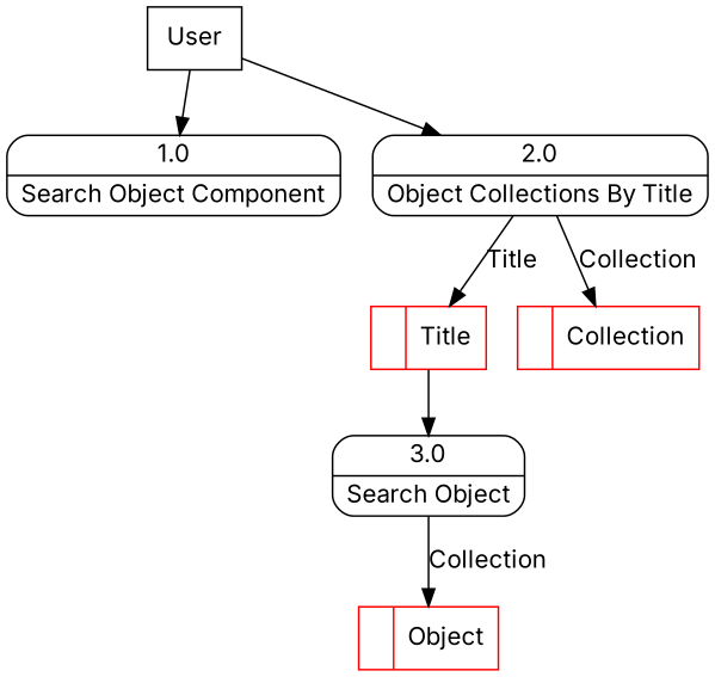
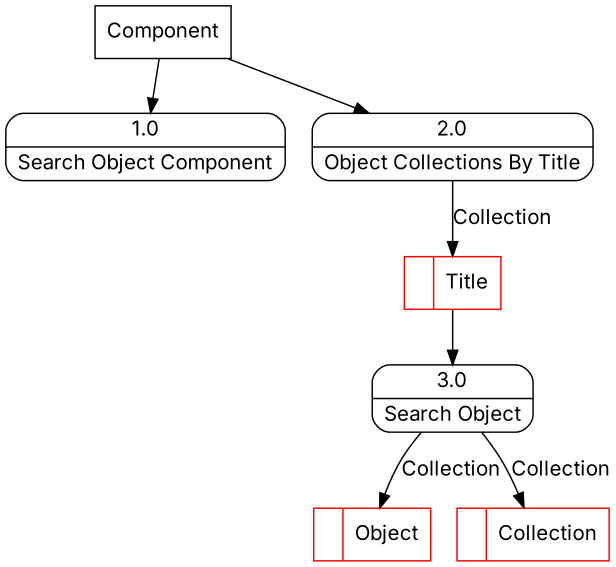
  digraph {
    fontname=Inter
    node [fontname=Inter shape=record]
    edge [fontname=Inter]
    n1 [color=red label="<f0>  |<f1> Object "]
    n2 [color=red label="<f0>  |<f1> Title "]
    n3 [label="{<f0> 3.0|<f1> Search Object }" shape=Mrecord]
    n4 [color=red label="<f0>  |<f1> Collection "]
-   n5 [label=User shape=box]
+   n5 [label=Component shape=box]
    n6 [label="{<f0> 1.0|<f1> Search Object Component }" shape=Mrecord]
    n7 [label="{<f0> 2.0|<f1> Object Collections By Title }" shape=Mrecord]
    n2 -> n3
    n3 -> n1 [label=Collection]
    n5 -> n6
    n5 -> n7
-   n7 -> n2 [label=Title]
-   n7 -> n4 [label=Collection]
+   n7 -> n2 [label=Collection]
+   n3 -> n4 [label=Collection]
  }
